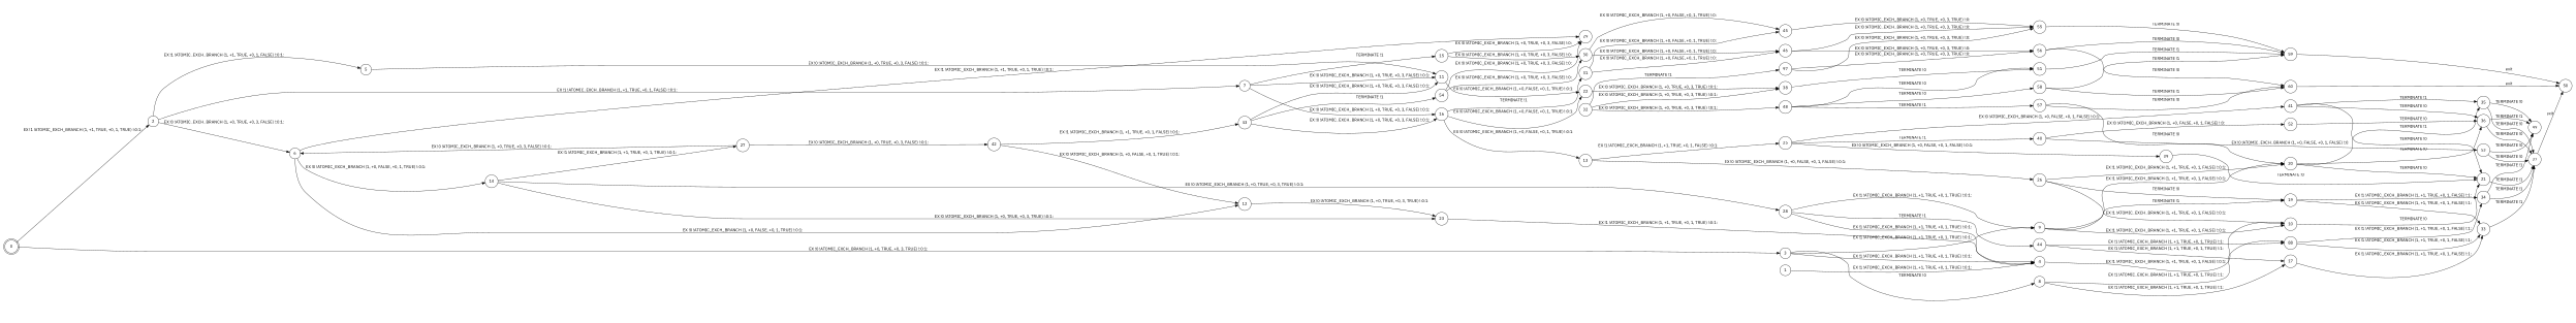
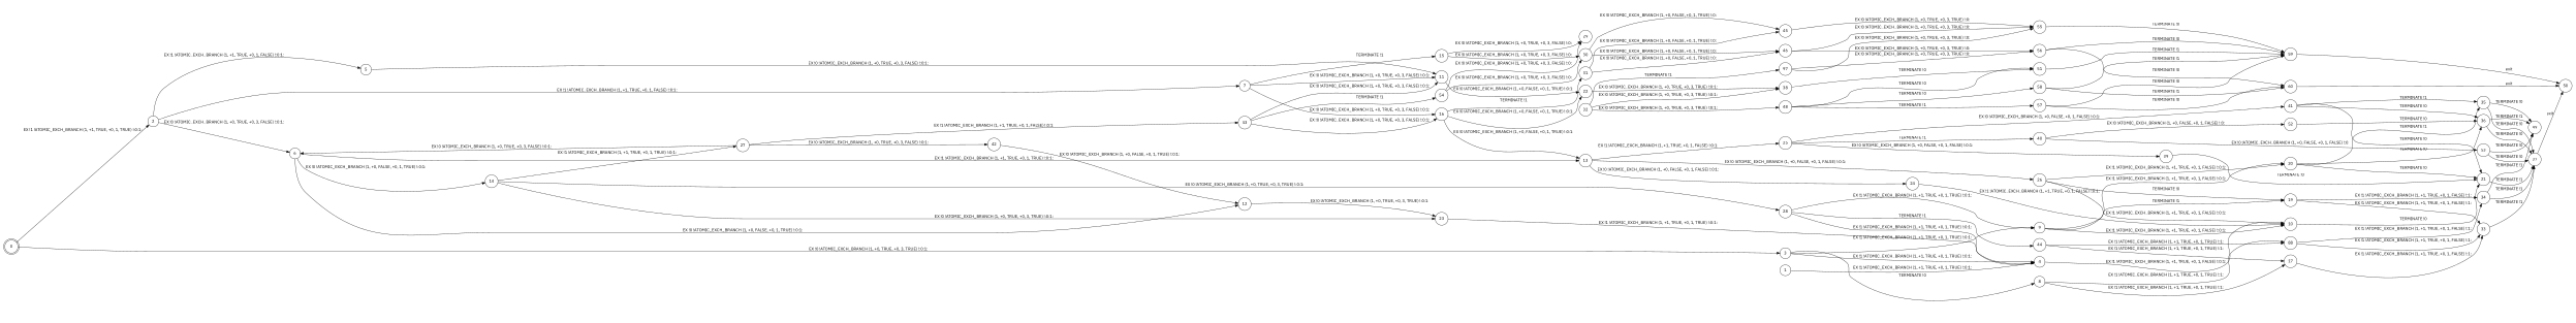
  digraph {
    fontname="IBM Plex Sans"
    rankdir=LR
    node [fontname="IBM Plex Sans" shape=circle]
    edge [fontname="IBM Plex Sans"]
    0 [peripheries=2]
    2
    3
    1
    4
    5
    6
    7
    8
    9
    10
    11
    12
    13
    14
    15
    16
    17
    n19 [label=88]
    19
    20
    21
    22
    23
+   24
    25
    26
    27
    28
    29
    30
    31
    33
    34
    35
    36
    37
    38
    39
    40
    41
    42
    43
    44
    45
    46
    32
    n48 [label=97]
    48
    49
    50
    51
    52
    53
    54
    55
    56
    57
    58
    59
    60
    0 -> 2 [label="EX !1 !ATOMIC_EXCH_BRANCH (1, +1, TRUE, +0, 1, TRUE) !:0:1:"]
    0 -> 3 [label="EX !0 !ATOMIC_EXCH_BRANCH (1, +0, TRUE, +0, 3, TRUE) !:0:1:"]
    2 -> 5 [label="EX !1 !ATOMIC_EXCH_BRANCH (1, +1, TRUE, +0, 1, FALSE) !:0:1:"]
    2 -> 6 [label="EX !0 !ATOMIC_EXCH_BRANCH (1, +0, TRUE, +0, 3, FALSE) !:0:1:"]
    2 -> 7 [label="EX !1 !ATOMIC_EXCH_BRANCH (1, +1, TRUE, +0, 1, FALSE) !:0:1:"]
    3 -> 4 [label="EX !1 !ATOMIC_EXCH_BRANCH (1, +1, TRUE, +0, 1, TRUE) !:0:1:"]
    3 -> 8 [label="TERMINATE !0"]
    3 -> 9 [label="EX !1 !ATOMIC_EXCH_BRANCH (1, +1, TRUE, +0, 1, TRUE) !:0:1:"]
    1 -> 4 [label="EX !1 !ATOMIC_EXCH_BRANCH (1, +1, TRUE, +0, 1, TRUE) !:0:1:"]
    4 -> 10 [label="EX !1 !ATOMIC_EXCH_BRANCH (1, +1, TRUE, +0, 1, FALSE) !:0:1:"]
    5 -> 11 [label="EX !0 !ATOMIC_EXCH_BRANCH (1, +0, TRUE, +0, 3, FALSE) !:0:1:"]
    6 -> 12 [label="EX !0 !ATOMIC_EXCH_BRANCH (1, +0, FALSE, +0, 1, TRUE) !:0:1:"]
-   6 -> 29 [label="EX !1 !ATOMIC_EXCH_BRANCH (1, +1, TRUE, +0, 1, TRUE) !:0:1:"]
+   6 -> 13 [label="EX !1 !ATOMIC_EXCH_BRANCH (1, +1, TRUE, +0, 1, TRUE) !:0:1:"]
    6 -> 14 [label="EX !0 !ATOMIC_EXCH_BRANCH (1, +0, FALSE, +0, 1, TRUE) !:0:1:"]
    7 -> 11 [label="EX !0 !ATOMIC_EXCH_BRANCH (1, +0, TRUE, +0, 3, FALSE) !:0:1:"]
    7 -> 15 [label="TERMINATE !1"]
    7 -> 16 [label="EX !0 !ATOMIC_EXCH_BRANCH (1, +0, TRUE, +0, 3, FALSE) !:0:1:"]
    8 -> 17 [label="EX !1 !ATOMIC_EXCH_BRANCH (1, +1, TRUE, +0, 1, TRUE) !:1:"]
    8 -> n19 [label="EX !1 !ATOMIC_EXCH_BRANCH (1, +1, TRUE, +0, 1, TRUE) !:1:"]
    9 -> 10 [label="EX !1 !ATOMIC_EXCH_BRANCH (1, +1, TRUE, +0, 1, FALSE) !:0:1:"]
    9 -> 19 [label="TERMINATE !1"]
    9 -> 20 [label="EX !1 !ATOMIC_EXCH_BRANCH (1, +1, TRUE, +0, 1, FALSE) !:0:1:"]
    10 -> 21 [label="TERMINATE !0"]
    11 -> 22 [label="EX !0 !ATOMIC_EXCH_BRANCH (1, +0, FALSE, +0, 1, TRUE) !:0:1:"]
    12 -> 23 [label="EX !0 !ATOMIC_EXCH_BRANCH (1, +0, TRUE, +0, 3, TRUE) !:0:1:"]
+   13 -> 24 [label="EX !0 !ATOMIC_EXCH_BRANCH (1, +0, FALSE, +0, 1, FALSE) !:0:1:"]
    13 -> 25 [label="EX !1 !ATOMIC_EXCH_BRANCH (1, +1, TRUE, +0, 1, FALSE) !:0:1:"]
    13 -> 26 [label="EX !0 !ATOMIC_EXCH_BRANCH (1, +0, FALSE, +0, 1, FALSE) !:0:1:"]
    14 -> 23 [label="EX !0 !ATOMIC_EXCH_BRANCH (1, +0, TRUE, +0, 3, TRUE) !:0:1:"]
    14 -> 27 [label="EX !1 !ATOMIC_EXCH_BRANCH (1, +1, TRUE, +0, 1, TRUE) !:0:1:"]
    14 -> 28 [label="EX !0 !ATOMIC_EXCH_BRANCH (1, +0, TRUE, +0, 3, TRUE) !:0:1:"]
    15 -> 29 [label="EX !0 !ATOMIC_EXCH_BRANCH (1, +0, TRUE, +0, 3, FALSE) !:0:"]
    15 -> 30 [label="EX !0 !ATOMIC_EXCH_BRANCH (1, +0, TRUE, +0, 3, FALSE) !:0:"]
    16 -> 13 [label="EX !0 !ATOMIC_EXCH_BRANCH (1, +0, FALSE, +0, 1, TRUE) !:0:1:"]
    16 -> 22 [label="EX !0 !ATOMIC_EXCH_BRANCH (1, +0, FALSE, +0, 1, TRUE) !:0:1:"]
    16 -> 31 [label="TERMINATE !1"]
    17 -> 33 [label="EX !1 !ATOMIC_EXCH_BRANCH (1, +1, TRUE, +0, 1, FALSE) !:1:"]
    n19 -> 33 [label="EX !1 !ATOMIC_EXCH_BRANCH (1, +1, TRUE, +0, 1, FALSE) !:1:"]
    n19 -> 34 [label="EX !1 !ATOMIC_EXCH_BRANCH (1, +1, TRUE, +0, 1, FALSE) !:1:"]
    19 -> 33 [label="EX !1 !ATOMIC_EXCH_BRANCH (1, +1, TRUE, +0, 1, FALSE) !:1:"]
    19 -> 34 [label="EX !1 !ATOMIC_EXCH_BRANCH (1, +1, TRUE, +0, 1, FALSE) !:1:"]
    20 -> 21 [label="TERMINATE !0"]
    20 -> 35 [label="TERMINATE !1"]
    20 -> 36 [label="TERMINATE !0"]
    21 -> 37 [label="TERMINATE !1"]
    22 -> 38 [label="EX !0 !ATOMIC_EXCH_BRANCH (1, +0, TRUE, +0, 3, TRUE) !:0:1:"]
    23 -> 4 [label="EX !1 !ATOMIC_EXCH_BRANCH (1, +1, TRUE, +0, 1, TRUE) !:0:1:"]
+   24 -> 10 [label="EX !1 !ATOMIC_EXCH_BRANCH (1, +1, TRUE, +0, 1, FALSE) !:0:1:"]
    25 -> 39 [label="EX !0 !ATOMIC_EXCH_BRANCH (1, +0, FALSE, +0, 1, FALSE) !:0:1:"]
    25 -> 40 [label="TERMINATE !1"]
    25 -> 41 [label="EX !0 !ATOMIC_EXCH_BRANCH (1, +0, FALSE, +0, 1, FALSE) !:0:1:"]
    26 -> 10 [label="EX !1 !ATOMIC_EXCH_BRANCH (1, +1, TRUE, +0, 1, FALSE) !:0:1:"]
    26 -> 19 [label="TERMINATE !0"]
    26 -> 20 [label="EX !1 !ATOMIC_EXCH_BRANCH (1, +1, TRUE, +0, 1, FALSE) !:0:1:"]
    27 -> 6 [label="EX !0 !ATOMIC_EXCH_BRANCH (1, +0, TRUE, +0, 3, FALSE) !:0:1:"]
    27 -> 42 [label="EX !0 !ATOMIC_EXCH_BRANCH (1, +0, TRUE, +0, 3, FALSE) !:0:1:"]
-   42 -> 43 [label="EX !1 !ATOMIC_EXCH_BRANCH (1, +1, TRUE, +0, 1, FALSE) !:0:1:"]
+   27 -> 43 [label="EX !1 !ATOMIC_EXCH_BRANCH (1, +1, TRUE, +0, 1, FALSE) !:0:1:"]
    28 -> 4 [label="EX !1 !ATOMIC_EXCH_BRANCH (1, +1, TRUE, +0, 1, TRUE) !:0:1:"]
    28 -> 9 [label="EX !1 !ATOMIC_EXCH_BRANCH (1, +1, TRUE, +0, 1, TRUE) !:0:1:"]
    28 -> 44 [label="TERMINATE !1"]
    30 -> 45 [label="EX !0 !ATOMIC_EXCH_BRANCH (1, +0, FALSE, +0, 1, TRUE) !:0:"]
    30 -> 46 [label="EX !0 !ATOMIC_EXCH_BRANCH (1, +0, FALSE, +0, 1, TRUE) !:0:"]
    31 -> 45 [label="EX !0 !ATOMIC_EXCH_BRANCH (1, +0, FALSE, +0, 1, TRUE) !:0:"]
    31 -> 46 [label="EX !0 !ATOMIC_EXCH_BRANCH (1, +0, FALSE, +0, 1, TRUE) !:0:"]
    33 -> 37 [label="TERMINATE !1"]
    34 -> 37 [label="TERMINATE !1"]
    34 -> 49 [label="TERMINATE !1"]
    35 -> 37 [label="TERMINATE !0"]
    35 -> 49 [label="TERMINATE !0"]
    36 -> 37 [label="TERMINATE !0"]
    36 -> 49 [label="TERMINATE !1"]
    37 -> 50 [label=exit]
    38 -> 51 [label="TERMINATE !0"]
    39 -> 21 [label="TERMINATE !0"]
    40 -> 52 [label="EX !0 !ATOMIC_EXCH_BRANCH (1, +0, FALSE, +0, 1, FALSE) !:0:"]
    40 -> 53 [label="EX !0 !ATOMIC_EXCH_BRANCH (1, +0, FALSE, +0, 1, FALSE) !:0:"]
    41 -> 21 [label="TERMINATE !0"]
    41 -> 35 [label="TERMINATE !1"]
    41 -> 36 [label="TERMINATE !0"]
    42 -> 12 [label="EX !0 !ATOMIC_EXCH_BRANCH (1, +0, FALSE, +0, 1, TRUE) !:0:1:"]
    43 -> 11 [label="EX !0 !ATOMIC_EXCH_BRANCH (1, +0, TRUE, +0, 3, FALSE) !:0:1:"]
    43 -> 16 [label="EX !0 !ATOMIC_EXCH_BRANCH (1, +0, TRUE, +0, 3, FALSE) !:0:1:"]
    43 -> 54 [label="TERMINATE !1"]
    44 -> 17 [label="EX !1 !ATOMIC_EXCH_BRANCH (1, +1, TRUE, +0, 1, TRUE) !:1:"]
    44 -> n19 [label="EX !1 !ATOMIC_EXCH_BRANCH (1, +1, TRUE, +0, 1, TRUE) !:1:"]
    45 -> 55 [label="EX !0 !ATOMIC_EXCH_BRANCH (1, +0, TRUE, +0, 3, TRUE) !:0:"]
    46 -> 55 [label="EX !0 !ATOMIC_EXCH_BRANCH (1, +0, TRUE, +0, 3, TRUE) !:0:"]
    46 -> 56 [label="EX !0 !ATOMIC_EXCH_BRANCH (1, +0, TRUE, +0, 3, TRUE) !:0:"]
    32 -> 38 [label="EX !0 !ATOMIC_EXCH_BRANCH (1, +0, TRUE, +0, 3, TRUE) !:0:1:"]
    32 -> n48 [label="TERMINATE !1"]
    32 -> 48 [label="EX !0 !ATOMIC_EXCH_BRANCH (1, +0, TRUE, +0, 3, TRUE) !:0:1:"]
    n48 -> 55 [label="EX !0 !ATOMIC_EXCH_BRANCH (1, +0, TRUE, +0, 3, TRUE) !:0:"]
    n48 -> 56 [label="EX !0 !ATOMIC_EXCH_BRANCH (1, +0, TRUE, +0, 3, TRUE) !:0:"]
    48 -> 51 [label="TERMINATE !0"]
    48 -> 57 [label="TERMINATE !1"]
    48 -> 58 [label="TERMINATE !0"]
    51 -> 59 [label="TERMINATE !1"]
    52 -> 36 [label="TERMINATE !0"]
    53 -> 37 [label="TERMINATE !0"]
    53 -> 49 [label="TERMINATE !0"]
    54 -> 29 [label="EX !0 !ATOMIC_EXCH_BRANCH (1, +0, TRUE, +0, 3, FALSE) !:0:"]
    54 -> 30 [label="EX !0 !ATOMIC_EXCH_BRANCH (1, +0, TRUE, +0, 3, FALSE) !:0:"]
    55 -> 59 [label="TERMINATE !0"]
    56 -> 59 [label="TERMINATE !0"]
    56 -> 60 [label="TERMINATE !0"]
-   57 -> 20 [label="TERMINATE !0"]
+   57 -> 59 [label="TERMINATE !0"]
    57 -> 60 [label="TERMINATE !0"]
    58 -> 59 [label="TERMINATE !1"]
    58 -> 60 [label="TERMINATE !1"]
    59 -> 50 [label=exit]
    60 -> 50 [label=exit]
  }
